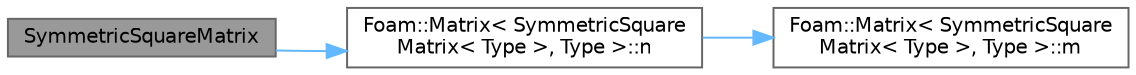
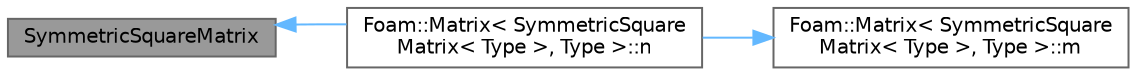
  digraph {
    rankdir=LR
    node [color=grey40 fillcolor=white fontname=Helvetica fontsize=10 shape=box style=filled]
    edge [color=steelblue1 fontname=Helvetica fontsize=10 labelfontname=Helvetica labelfontsize=10 style=solid]
    n1 [color=gray40 fillcolor=grey60 fontcolor=black height=0.2 label=SymmetricSquareMatrix width=0.4]
    n2 [height=0.2 label="Foam::Matrix\< SymmetricSquare\lMatrix\< Type \>, Type \>::n" width=0.4]
    n3 [height=0.2 label="Foam::Matrix\< SymmetricSquare\lMatrix\< Type \>, Type \>::m" width=0.4]
-   n1 -> n2
+   n2 -> n1
    n2 -> n3
  }
